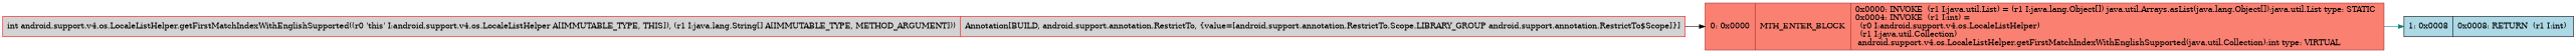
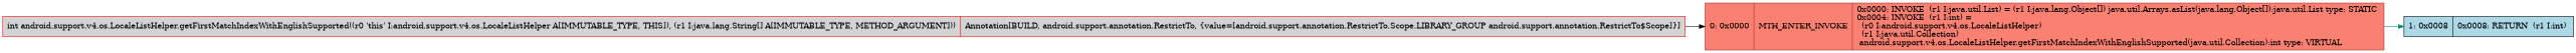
  digraph {
    rankdir=LR
    node [shape=record style=filled]
-   n1 [label="{0\:\ 0x0000|MTH_ENTER_BLOCK\l|0x0000: INVOKE  (r1 I:java.util.List) = (r1 I:java.lang.Object[]) java.util.Arrays.asList(java.lang.Object[]):java.util.List type: STATIC \l0x0004: INVOKE  (r1 I:int) = \l  (r0 I:android.support.v4.os.LocaleListHelper)\l  (r1 I:java.util.Collection)\l android.support.v4.os.LocaleListHelper.getFirstMatchIndexWithEnglishSupported(java.util.Collection):int type: VIRTUAL \l}" fillcolor=salmon color=brown]
+   n1 [label="{0\:\ 0x0000|MTH_ENTER_INVOKE\l|0x0000: INVOKE  (r1 I:java.util.List) = (r1 I:java.lang.Object[]) java.util.Arrays.asList(java.lang.Object[]):java.util.List type: STATIC \l0x0004: INVOKE  (r1 I:int) = \l  (r0 I:android.support.v4.os.LocaleListHelper)\l  (r1 I:java.util.Collection)\l android.support.v4.os.LocaleListHelper.getFirstMatchIndexWithEnglishSupported(java.util.Collection):int type: VIRTUAL \l}" fillcolor=salmon color=brown]
    n2 [label="{1\:\ 0x0008|0x0008: RETURN  (r1 I:int) \l}" fillcolor=lightblue color=black]
    n3 [label="{int android.support.v4.os.LocaleListHelper.getFirstMatchIndexWithEnglishSupported((r0 'this' I:android.support.v4.os.LocaleListHelper A[IMMUTABLE_TYPE, THIS]), (r1 I:java.lang.String[] A[IMMUTABLE_TYPE, METHOD_ARGUMENT]))  | Annotation[BUILD, android.support.annotation.RestrictTo, \{value=[android.support.annotation.RestrictTo.Scope.LIBRARY_GROUP android.support.annotation.RestrictTo$Scope]\}]\l}" fillcolor=lightgrey color=red]
    n1 -> n2 [color=teal]
    n3 -> n1 [color=black]
  }
